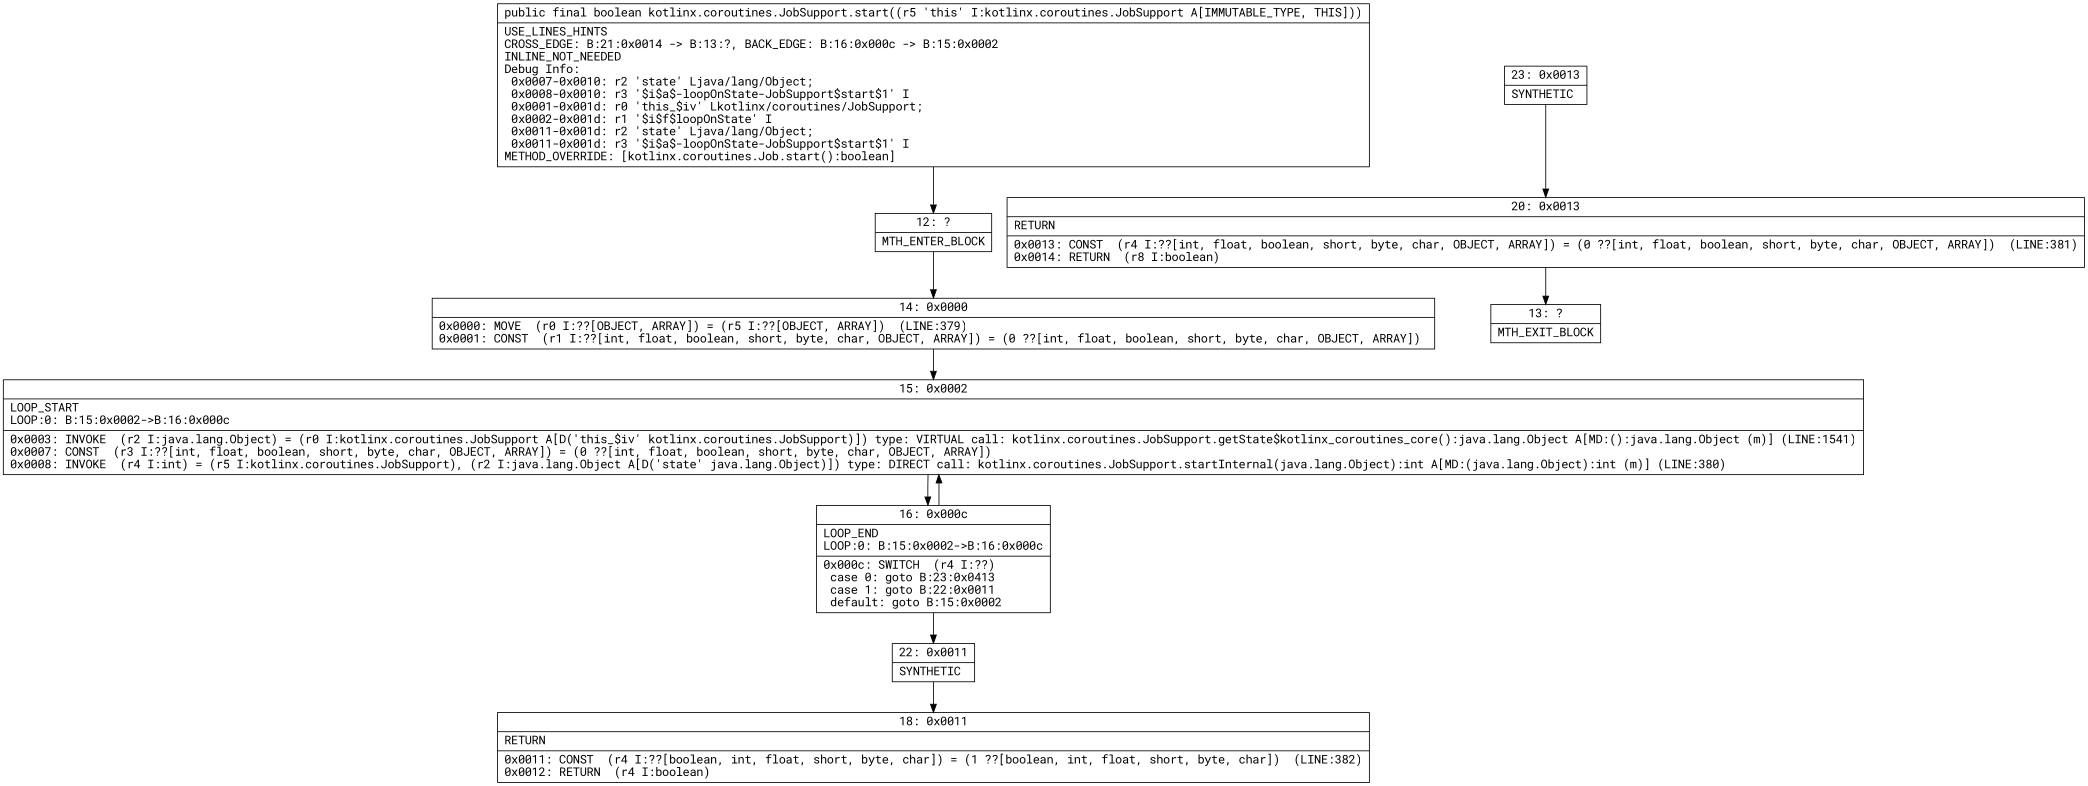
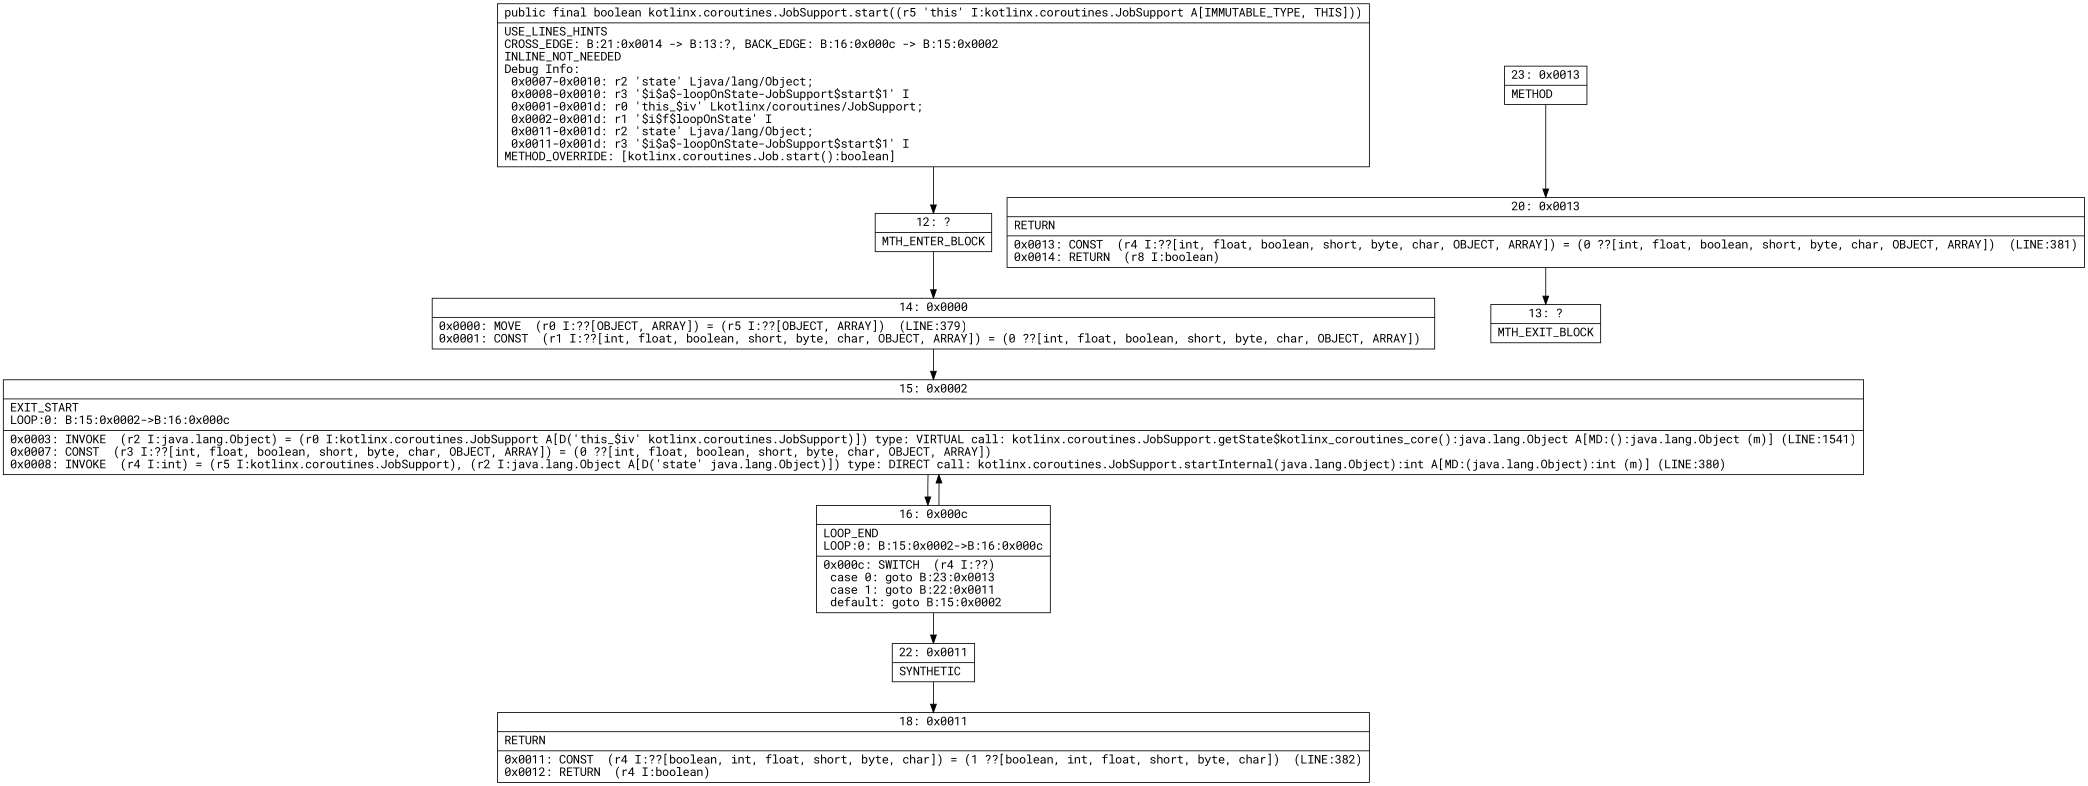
  digraph {
    fontname="Roboto Mono"
    node [fontname="Roboto Mono" shape=record]
    edge [fontname="Roboto Mono"]
    n1 [label="{12\:\ ?|MTH_ENTER_BLOCK\l}"]
    n2 [label="{14\:\ 0x0000|0x0000: MOVE  (r0 I:??[OBJECT, ARRAY]) = (r5 I:??[OBJECT, ARRAY])  (LINE:379)\l0x0001: CONST  (r1 I:??[int, float, boolean, short, byte, char, OBJECT, ARRAY]) = (0 ??[int, float, boolean, short, byte, char, OBJECT, ARRAY]) \l}"]
-   n3 [label="{15\:\ 0x0002|LOOP_START\lLOOP:0: B:15:0x0002\-\>B:16:0x000c\l|0x0003: INVOKE  (r2 I:java.lang.Object) = (r0 I:kotlinx.coroutines.JobSupport A[D('this_$iv' kotlinx.coroutines.JobSupport)]) type: VIRTUAL call: kotlinx.coroutines.JobSupport.getState$kotlinx_coroutines_core():java.lang.Object A[MD:():java.lang.Object (m)] (LINE:1541)\l0x0007: CONST  (r3 I:??[int, float, boolean, short, byte, char, OBJECT, ARRAY]) = (0 ??[int, float, boolean, short, byte, char, OBJECT, ARRAY]) \l0x0008: INVOKE  (r4 I:int) = (r5 I:kotlinx.coroutines.JobSupport), (r2 I:java.lang.Object A[D('state' java.lang.Object)]) type: DIRECT call: kotlinx.coroutines.JobSupport.startInternal(java.lang.Object):int A[MD:(java.lang.Object):int (m)] (LINE:380)\l}"]
-   n4 [label="{16\:\ 0x000c|LOOP_END\lLOOP:0: B:15:0x0002\-\>B:16:0x000c\l|0x000c: SWITCH  (r4 I:??)\l case 0: goto B:23:0x0413\l case 1: goto B:22:0x0011\l default: goto B:15:0x0002 \l}"]
+   n3 [label="{15\:\ 0x0002|EXIT_START\lLOOP:0: B:15:0x0002\-\>B:16:0x000c\l|0x0003: INVOKE  (r2 I:java.lang.Object) = (r0 I:kotlinx.coroutines.JobSupport A[D('this_$iv' kotlinx.coroutines.JobSupport)]) type: VIRTUAL call: kotlinx.coroutines.JobSupport.getState$kotlinx_coroutines_core():java.lang.Object A[MD:():java.lang.Object (m)] (LINE:1541)\l0x0007: CONST  (r3 I:??[int, float, boolean, short, byte, char, OBJECT, ARRAY]) = (0 ??[int, float, boolean, short, byte, char, OBJECT, ARRAY]) \l0x0008: INVOKE  (r4 I:int) = (r5 I:kotlinx.coroutines.JobSupport), (r2 I:java.lang.Object A[D('state' java.lang.Object)]) type: DIRECT call: kotlinx.coroutines.JobSupport.startInternal(java.lang.Object):int A[MD:(java.lang.Object):int (m)] (LINE:380)\l}"]
+   n4 [label="{16\:\ 0x000c|LOOP_END\lLOOP:0: B:15:0x0002\-\>B:16:0x000c\l|0x000c: SWITCH  (r4 I:??)\l case 0: goto B:23:0x0013\l case 1: goto B:22:0x0011\l default: goto B:15:0x0002 \l}"]
    n5 [label="{22\:\ 0x0011|SYNTHETIC\l}"]
    n6 [label="{18\:\ 0x0011|RETURN\l|0x0011: CONST  (r4 I:??[boolean, int, float, short, byte, char]) = (1 ??[boolean, int, float, short, byte, char])  (LINE:382)\l0x0012: RETURN  (r4 I:boolean) \l}"]
-   n7 [label="{23\:\ 0x0013|SYNTHETIC\l}"]
+   n7 [label="{23\:\ 0x0013|METHOD\l}"]
    n8 [label="{20\:\ 0x0013|RETURN\l|0x0013: CONST  (r4 I:??[int, float, boolean, short, byte, char, OBJECT, ARRAY]) = (0 ??[int, float, boolean, short, byte, char, OBJECT, ARRAY])  (LINE:381)\l0x0014: RETURN  (r8 I:boolean) \l}"]
    n9 [label="{13\:\ ?|MTH_EXIT_BLOCK\l}"]
    n10 [label="{public final boolean kotlinx.coroutines.JobSupport.start((r5 'this' I:kotlinx.coroutines.JobSupport A[IMMUTABLE_TYPE, THIS]))  | USE_LINES_HINTS\lCROSS_EDGE: B:21:0x0014 \-\> B:13:?, BACK_EDGE: B:16:0x000c \-\> B:15:0x0002\lINLINE_NOT_NEEDED\lDebug Info:\l  0x0007\-0x0010: r2 'state' Ljava\/lang\/Object;\l  0x0008\-0x0010: r3 '$i$a$\-loopOnState\-JobSupport$start$1' I\l  0x0001\-0x001d: r0 'this_$iv' Lkotlinx\/coroutines\/JobSupport;\l  0x0002\-0x001d: r1 '$i$f$loopOnState' I\l  0x0011\-0x001d: r2 'state' Ljava\/lang\/Object;\l  0x0011\-0x001d: r3 '$i$a$\-loopOnState\-JobSupport$start$1' I\lMETHOD_OVERRIDE: [kotlinx.coroutines.Job.start():boolean]\l}"]
    n1 -> n2
    n2 -> n3
    n3 -> n4
    n4 -> n3
    n4 -> n5
    n5 -> n6
    n7 -> n8
    n8 -> n9
    n10 -> n1
  }
